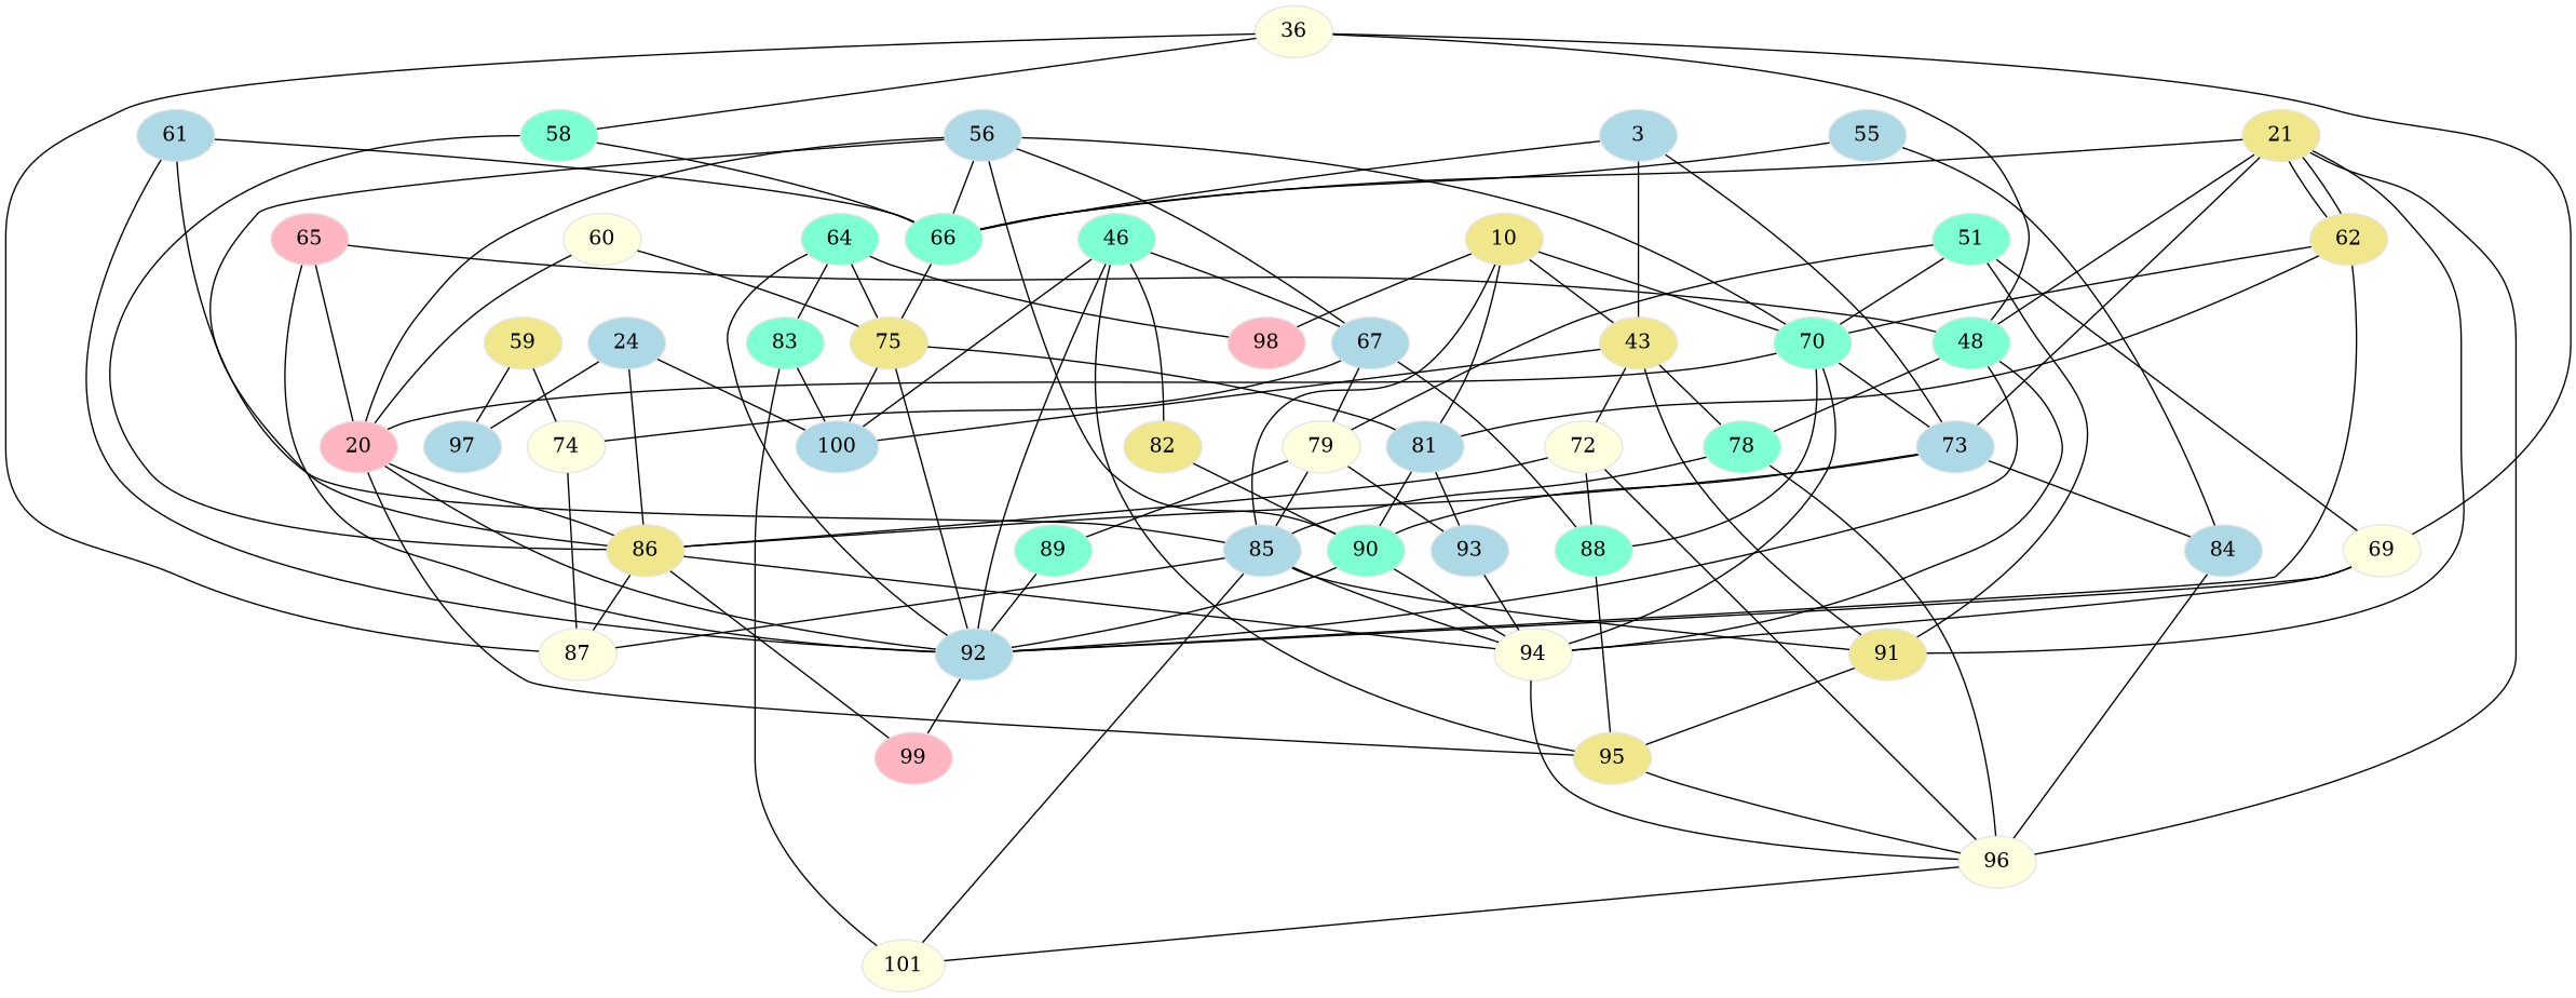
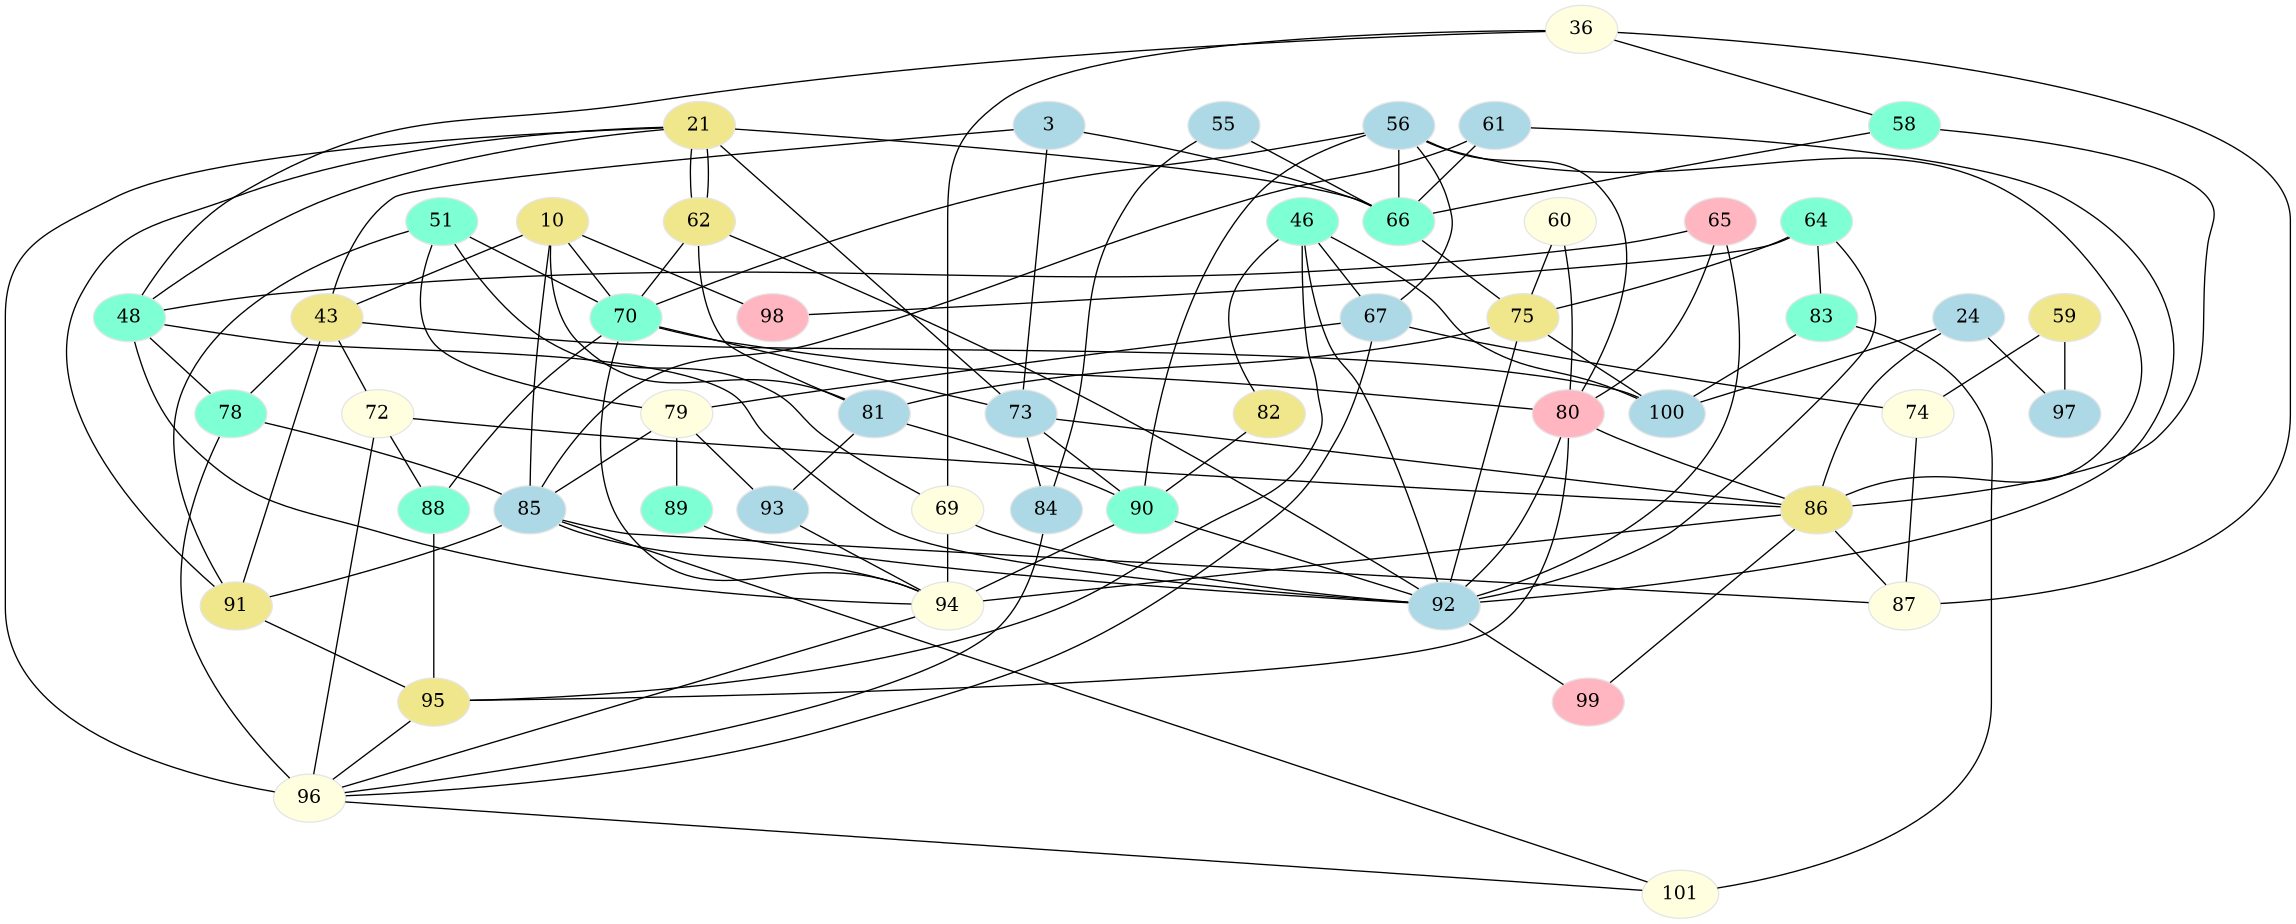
  graph {
    node [color=gray90 fillcolor=lightblue style=filled]
    43 [fillcolor=khaki]
    3
    66 [fillcolor=aquamarine super="+31"]
    73 [super="+19"]
    91 [fillcolor=khaki super="+9"]
    100 [super="+76"]
    72 [fillcolor=lightyellow]
    78 [fillcolor=aquamarine super="+32"]
    75 [fillcolor=khaki super="+41+53"]
    86 [fillcolor=khaki super="+49+38"]
    84
    90 [fillcolor=aquamarine super="+71+50"]
    10 [fillcolor=khaki]
    70 [fillcolor=aquamarine super="+27+54"]
    81 [super="+18"]
    85 [super="+11+34+40"]
    98 [fillcolor=lightpink]
    94 [fillcolor=lightyellow super="+42+35"]
-   80 [fillcolor=lightpink super="+57" label=20]
+   80 [fillcolor=lightpink super="+57"]
    88 [fillcolor=aquamarine super="+7"]
    93
    87 [fillcolor=lightyellow]
    101 [fillcolor=lightyellow]
    48 [fillcolor=aquamarine super="+6"]
    92 [super="+13+25+77"]
    21 [fillcolor=khaki]
    62 [fillcolor=khaki super="+30"]
    96 [fillcolor=lightyellow super="+68"]
    95 [fillcolor=khaki]
    24 [super="+1"]
    97
    99 [fillcolor=lightpink]
    36 [fillcolor=lightyellow]
    58 [fillcolor=aquamarine super="+33"]
    69 [fillcolor=lightyellow super="+44"]
    46 [fillcolor=aquamarine super="+29"]
    67 [super="+22"]
    82 [fillcolor=khaki]
    79 [fillcolor=lightyellow]
    74 [fillcolor=lightyellow]
    51 [fillcolor=aquamarine super="+17"]
    89 [fillcolor=aquamarine]
    55
    56 [super="+52+8"]
    59 [fillcolor=khaki]
    60 [fillcolor=lightyellow]
    61
    64 [fillcolor=aquamarine super="+2"]
    83 [fillcolor=aquamarine super="+47+20"]
    65 [fillcolor=lightpink]
    43 -- 91
    43 -- 100 [weight=2]
    43 -- 72
    43 -- 78
    3 -- 43
    3 -- 66
    3 -- 73
    66 -- 75 [weight=2]
    73 -- 86
    73 -- 84
    73 -- 90
    91 -- 95
    72 -- 86
    72 -- 88
    72 -- 96 [weight=2]
    78 -- 85
    78 -- 96 [weight=4]
    75 -- 100
    75 -- 81 [weight=2]
    75 -- 92 [weight=2]
    86 -- 94 [weight=2]
    86 -- 87
    86 -- 99
    84 -- 96
    90 -- 94 [weight=2]
    90 -- 92 [weight=2]
    10 -- 43
    10 -- 70
    10 -- 81 [weight=2]
    10 -- 85
    10 -- 98
    70 -- 73
    70 -- 94 [weight=3]
    70 -- 80 [weight=2]
    70 -- 88
    81 -- 90
    81 -- 93
    85 -- 91 [weight=3]
    85 -- 94
    85 -- 87
    85 -- 101
    94 -- 96
    80 -- 86
    80 -- 92
    80 -- 95
    88 -- 95
    93 -- 94
    48 -- 78
    48 -- 94
    48 -- 92
    92 -- 99
    21 -- 66
    21 -- 73 [weight=2]
    21 -- 91
    21 -- 48
    21 -- 62
    21 -- 62
    21 -- 96
    62 -- 70
    62 -- 81
    62 -- 92
    96 -- 101
    95 -- 96
    24 -- 100
    24 -- 86 [weight=3]
    24 -- 97 [weight=2]
    36 -- 87
    36 -- 48
    36 -- 58
    36 -- 69
    58 -- 66
    58 -- 86 [weight=2]
    69 -- 94 [weight=2]
    69 -- 92 [weight=2]
    46 -- 100 [weight=2]
    46 -- 92
    46 -- 95
    46 -- 67
    46 -- 82
-   67 -- 88
+   67 -- 96
    67 -- 79
    67 -- 74
    82 -- 90
    79 -- 85
    79 -- 93
    79 -- 89
    74 -- 87
    51 -- 91 [weight=2]
    51 -- 70 [weight=2]
    51 -- 69
    51 -- 79
    89 -- 92
    55 -- 66
    55 -- 84
    56 -- 66
    56 -- 86
    56 -- 90 [weight=2]
    56 -- 70
    56 -- 80 [weight=2]
    56 -- 67
    59 -- 97
    59 -- 74
    60 -- 75
    60 -- 80
    61 -- 66
    61 -- 85
    61 -- 92
    64 -- 75 [weight=2]
    64 -- 98
    64 -- 92
    64 -- 83
    83 -- 100 [weight=2]
    83 -- 101 [weight=2]
    65 -- 80
    65 -- 48
    65 -- 92
  }
